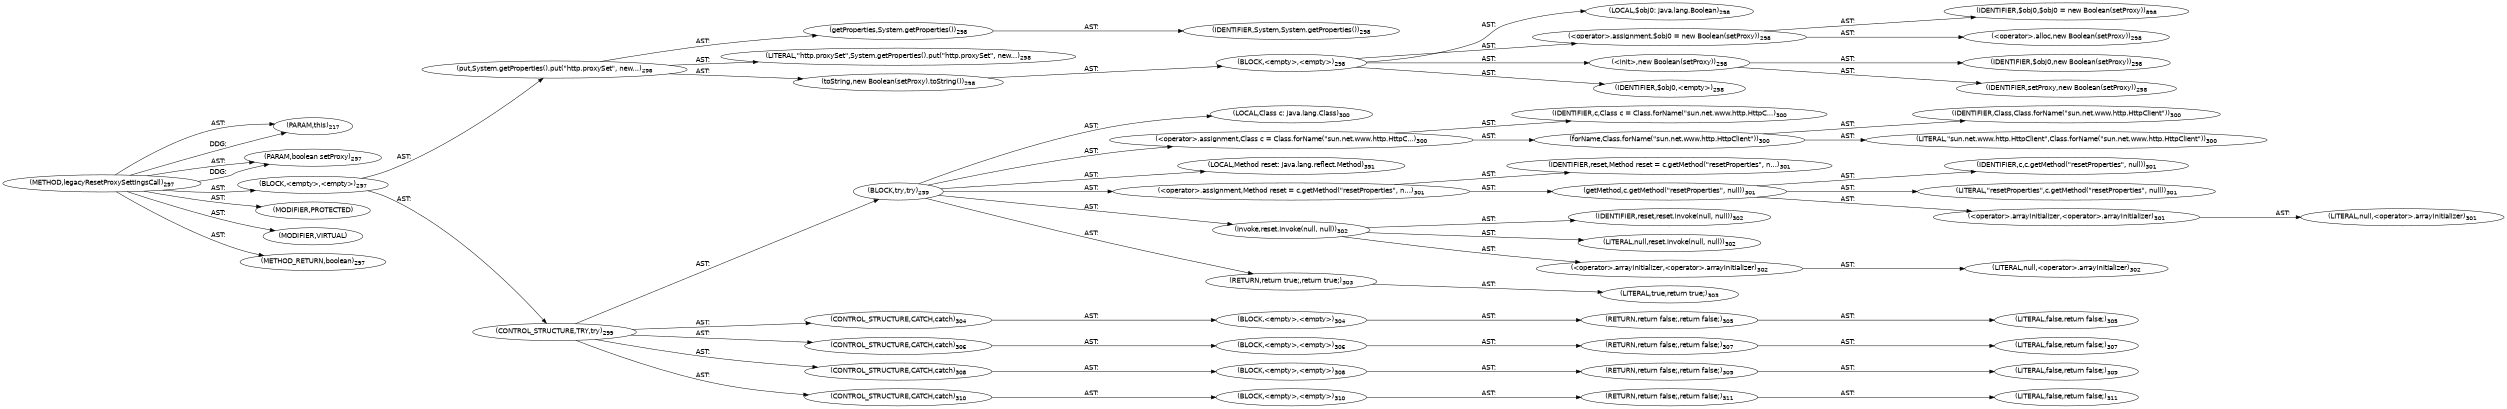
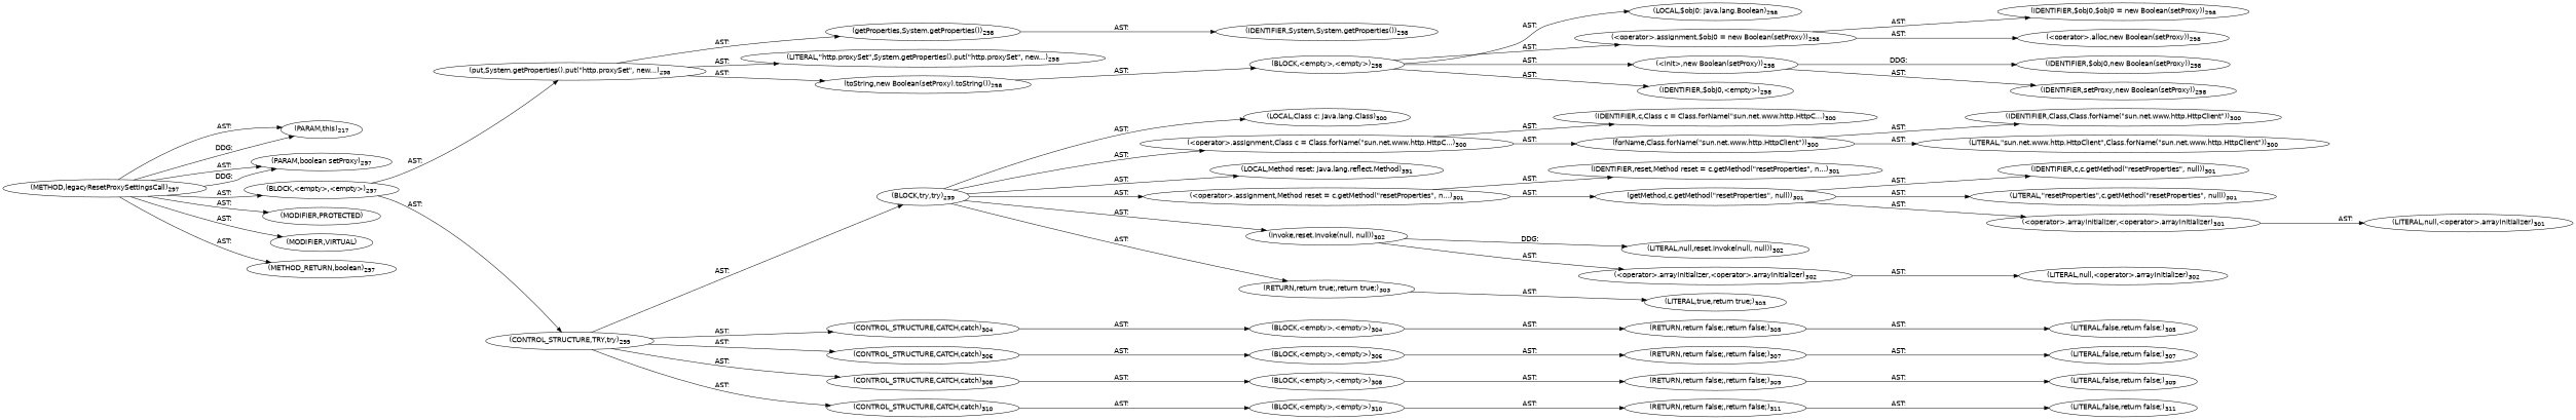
  digraph {
    fontname="DejaVu Sans"
    rankdir=LR
    node [fontname="DejaVu Sans"]
    edge [fontname="DejaVu Sans"]
    n1 [label=<(METHOD,legacyResetProxySettingsCall)<SUB>297</SUB>>]
    n2 [label=<(PARAM,this)<SUB>217</SUB>>]
    n3 [label=<(PARAM,boolean setProxy)<SUB>297</SUB>>]
    n4 [label=<(BLOCK,&lt;empty&gt;,&lt;empty&gt;)<SUB>297</SUB>>]
    n5 [label=<(MODIFIER,PROTECTED)>]
    n6 [label=<(MODIFIER,VIRTUAL)>]
    n7 [label=<(METHOD_RETURN,boolean)<SUB>297</SUB>>]
    n8 [label=<(put,System.getProperties().put(&quot;http.proxySet&quot;, new...)<SUB>298</SUB>>]
    n9 [label=<(CONTROL_STRUCTURE,TRY,try)<SUB>299</SUB>>]
    n10 [label=<(getProperties,System.getProperties())<SUB>298</SUB>>]
    n11 [label=<(LITERAL,&quot;http.proxySet&quot;,System.getProperties().put(&quot;http.proxySet&quot;, new...)<SUB>298</SUB>>]
    n12 [label=<(toString,new Boolean(setProxy).toString())<SUB>298</SUB>>]
    n13 [label=<(BLOCK,try,try)<SUB>299</SUB>>]
    n14 [label=<(CONTROL_STRUCTURE,CATCH,catch)<SUB>304</SUB>>]
    n15 [label=<(CONTROL_STRUCTURE,CATCH,catch)<SUB>306</SUB>>]
    n16 [label=<(CONTROL_STRUCTURE,CATCH,catch)<SUB>308</SUB>>]
    n17 [label=<(CONTROL_STRUCTURE,CATCH,catch)<SUB>310</SUB>>]
    n18 [label=<(IDENTIFIER,System,System.getProperties())<SUB>298</SUB>>]
    n19 [label=<(BLOCK,&lt;empty&gt;,&lt;empty&gt;)<SUB>298</SUB>>]
    n20 [label=<(LOCAL,$obj0: java.lang.Boolean)<SUB>298</SUB>>]
    n21 [label=<(&lt;operator&gt;.assignment,$obj0 = new Boolean(setProxy))<SUB>298</SUB>>]
    n22 [label=<(&lt;init&gt;,new Boolean(setProxy))<SUB>298</SUB>>]
    n23 [label=<(IDENTIFIER,$obj0,&lt;empty&gt;)<SUB>298</SUB>>]
-   n24 [label=<(IDENTIFIER,$obj0,$obj0 = new Boolean(setProxy))<SUB>898</SUB>>]
+   n24 [label=<(IDENTIFIER,$obj0,$obj0 = new Boolean(setProxy))<SUB>298</SUB>>]
    n25 [label=<(&lt;operator&gt;.alloc,new Boolean(setProxy))<SUB>298</SUB>>]
    n26 [label=<(IDENTIFIER,$obj0,new Boolean(setProxy))<SUB>298</SUB>>]
    n27 [label=<(IDENTIFIER,setProxy,new Boolean(setProxy))<SUB>298</SUB>>]
    n28 [label=<(LOCAL,Class c: java.lang.Class)<SUB>300</SUB>>]
    n29 [label=<(&lt;operator&gt;.assignment,Class c = Class.forName(&quot;sun.net.www.http.HttpC...)<SUB>300</SUB>>]
    n30 [label=<(LOCAL,Method reset: java.lang.reflect.Method)<SUB>391</SUB>>]
    n31 [label=<(&lt;operator&gt;.assignment,Method reset = c.getMethod(&quot;resetProperties&quot;, n...)<SUB>301</SUB>>]
    n32 [label=<(invoke,reset.invoke(null, null))<SUB>302</SUB>>]
    n33 [label=<(RETURN,return true;,return true;)<SUB>303</SUB>>]
    n34 [label=<(BLOCK,&lt;empty&gt;,&lt;empty&gt;)<SUB>304</SUB>>]
    n35 [label=<(BLOCK,&lt;empty&gt;,&lt;empty&gt;)<SUB>306</SUB>>]
    n36 [label=<(BLOCK,&lt;empty&gt;,&lt;empty&gt;)<SUB>308</SUB>>]
    n37 [label=<(BLOCK,&lt;empty&gt;,&lt;empty&gt;)<SUB>310</SUB>>]
    n38 [label=<(IDENTIFIER,c,Class c = Class.forName(&quot;sun.net.www.http.HttpC...)<SUB>300</SUB>>]
    n39 [label=<(forName,Class.forName(&quot;sun.net.www.http.HttpClient&quot;))<SUB>300</SUB>>]
    n40 [label=<(IDENTIFIER,reset,Method reset = c.getMethod(&quot;resetProperties&quot;, n...)<SUB>301</SUB>>]
    n41 [label=<(getMethod,c.getMethod(&quot;resetProperties&quot;, null))<SUB>301</SUB>>]
-   n42 [label=<(IDENTIFIER,reset,reset.invoke(null, null))<SUB>302</SUB>>]
    n43 [label=<(LITERAL,null,reset.invoke(null, null))<SUB>302</SUB>>]
    n44 [label=<(&lt;operator&gt;.arrayInitializer,&lt;operator&gt;.arrayInitializer)<SUB>302</SUB>>]
    n45 [label=<(LITERAL,true,return true;)<SUB>303</SUB>>]
    n46 [label=<(IDENTIFIER,Class,Class.forName(&quot;sun.net.www.http.HttpClient&quot;))<SUB>300</SUB>>]
    n47 [label=<(LITERAL,&quot;sun.net.www.http.HttpClient&quot;,Class.forName(&quot;sun.net.www.http.HttpClient&quot;))<SUB>300</SUB>>]
    n48 [label=<(IDENTIFIER,c,c.getMethod(&quot;resetProperties&quot;, null))<SUB>301</SUB>>]
    n49 [label=<(LITERAL,&quot;resetProperties&quot;,c.getMethod(&quot;resetProperties&quot;, null))<SUB>301</SUB>>]
    n50 [label=<(&lt;operator&gt;.arrayInitializer,&lt;operator&gt;.arrayInitializer)<SUB>301</SUB>>]
    n51 [label=<(LITERAL,null,&lt;operator&gt;.arrayInitializer)<SUB>301</SUB>>]
    n52 [label=<(LITERAL,null,&lt;operator&gt;.arrayInitializer)<SUB>302</SUB>>]
    n53 [label=<(RETURN,return false;,return false;)<SUB>305</SUB>>]
    n54 [label=<(LITERAL,false,return false;)<SUB>305</SUB>>]
    n55 [label=<(RETURN,return false;,return false;)<SUB>307</SUB>>]
    n56 [label=<(LITERAL,false,return false;)<SUB>307</SUB>>]
    n57 [label=<(RETURN,return false;,return false;)<SUB>309</SUB>>]
    n58 [label=<(LITERAL,false,return false;)<SUB>309</SUB>>]
    n59 [label=<(RETURN,return false;,return false;)<SUB>311</SUB>>]
    n60 [label=<(LITERAL,false,return false;)<SUB>311</SUB>>]
    n1 -> n2 [label="AST: "]
    n1 -> n2 [label="DDG: "]
    n1 -> n3 [label="AST: "]
    n1 -> n3 [label="DDG: "]
    n1 -> n4 [label="AST: "]
    n1 -> n5 [label="AST: "]
    n1 -> n6 [label="AST: "]
    n1 -> n7 [label="AST: "]
    n4 -> n8 [label="AST: "]
    n4 -> n9 [label="AST: "]
    n8 -> n10 [label="AST: "]
    n8 -> n11 [label="AST: "]
    n8 -> n12 [label="AST: "]
    n9 -> n13 [label="AST: "]
    n9 -> n14 [label="AST: "]
    n9 -> n15 [label="AST: "]
    n9 -> n16 [label="AST: "]
    n9 -> n17 [label="AST: "]
    n10 -> n18 [label="AST: "]
    n12 -> n19 [label="AST: "]
    n13 -> n28 [label="AST: "]
    n13 -> n29 [label="AST: "]
    n13 -> n30 [label="AST: "]
    n13 -> n31 [label="AST: "]
    n13 -> n32 [label="AST: "]
    n13 -> n33 [label="AST: "]
    n14 -> n34 [label="AST: "]
    n15 -> n35 [label="AST: "]
    n16 -> n36 [label="AST: "]
    n17 -> n37 [label="AST: "]
    n19 -> n20 [label="AST: "]
    n19 -> n21 [label="AST: "]
    n19 -> n22 [label="AST: "]
    n19 -> n23 [label="AST: "]
    n21 -> n24 [label="AST: "]
    n21 -> n25 [label="AST: "]
-   n22 -> n26 [label="AST: "]
+   n22 -> n26 [label="DDG: "]
    n22 -> n27 [label="AST: "]
    n29 -> n38 [label="AST: "]
    n29 -> n39 [label="AST: "]
    n31 -> n40 [label="AST: "]
    n31 -> n41 [label="AST: "]
-   n32 -> n42 [label="AST: "]
-   n32 -> n43 [label="AST: "]
+   n32 -> n43 [label="DDG: "]
    n32 -> n44 [label="AST: "]
    n33 -> n45 [label="AST: "]
    n34 -> n53 [label="AST: "]
    n35 -> n55 [label="AST: "]
    n36 -> n57 [label="AST: "]
    n37 -> n59 [label="AST: "]
    n39 -> n46 [label="AST: "]
    n39 -> n47 [label="AST: "]
    n41 -> n48 [label="AST: "]
    n41 -> n49 [label="AST: "]
    n41 -> n50 [label="AST: "]
    n44 -> n52 [label="AST: "]
    n50 -> n51 [label="AST: "]
    n53 -> n54 [label="AST: "]
    n55 -> n56 [label="AST: "]
    n57 -> n58 [label="AST: "]
    n59 -> n60 [label="AST: "]
  }
